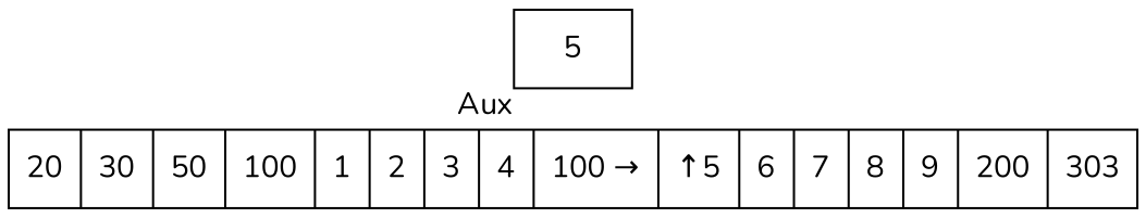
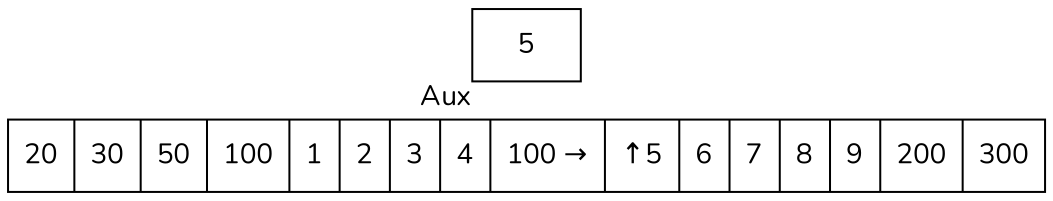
  digraph {
    rankdir=LR
    fontname=Nunito
    node [shape=record fontname=Nunito]
-   n1 [label="{ 20|30|50|100|1|2|3|4|100 → | ↑ 5|6|7|8|9|200|303}"]
+   n1 [label="{ 20|30|50|100|1|2|3|4|100 → | ↑ 5|6|7|8|9|200|300}"]
    n2 [label="{5}" xlabel=Aux]
  }
